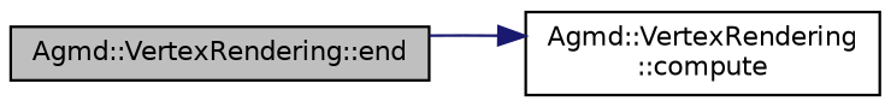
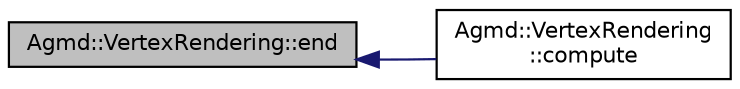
  digraph {
    rankdir=LR
    node [color=black fontname=Helvetica fontsize=10 shape=record style=filled]
    n1 [fillcolor=grey75 fontcolor=black height=0.2 label="Agmd::VertexRendering::end" width=0.4]
    n2 [fillcolor=white height=0.2 label="Agmd::VertexRendering\l::compute" width=0.4]
-   n2 -> n1 [color=midnightblue dir=back fontname=Helvetica fontsize=10 labelfontname=Helvetica labelfontsize=10 style=solid]
+   n1 -> n2 [color=midnightblue dir=back fontname=Helvetica fontsize=10 labelfontname=Helvetica labelfontsize=10 style=solid]
  }
